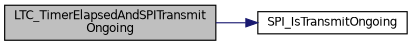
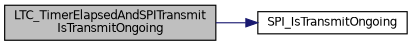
  digraph {
    rankdir=LR
    node [color=black fontname=Helvetica fontsize=10 shape=record style=filled]
-   n1 [fillcolor=grey75 fontcolor=black height=0.2 label="LTC_TimerElapsedAndSPITransmit\lOngoing" width=0.4]
+   n1 [fillcolor=grey75 fontcolor=black height=0.2 label="LTC_TimerElapsedAndSPITransmit\lIsTransmitOngoing" width=0.4]
    n2 [fillcolor=white height=0.2 label=SPI_IsTransmitOngoing width=0.4]
    n1 -> n2 [color=midnightblue fontname=Helvetica fontsize=10 labelfontname=Helvetica labelfontsize=10 style=solid]
  }
